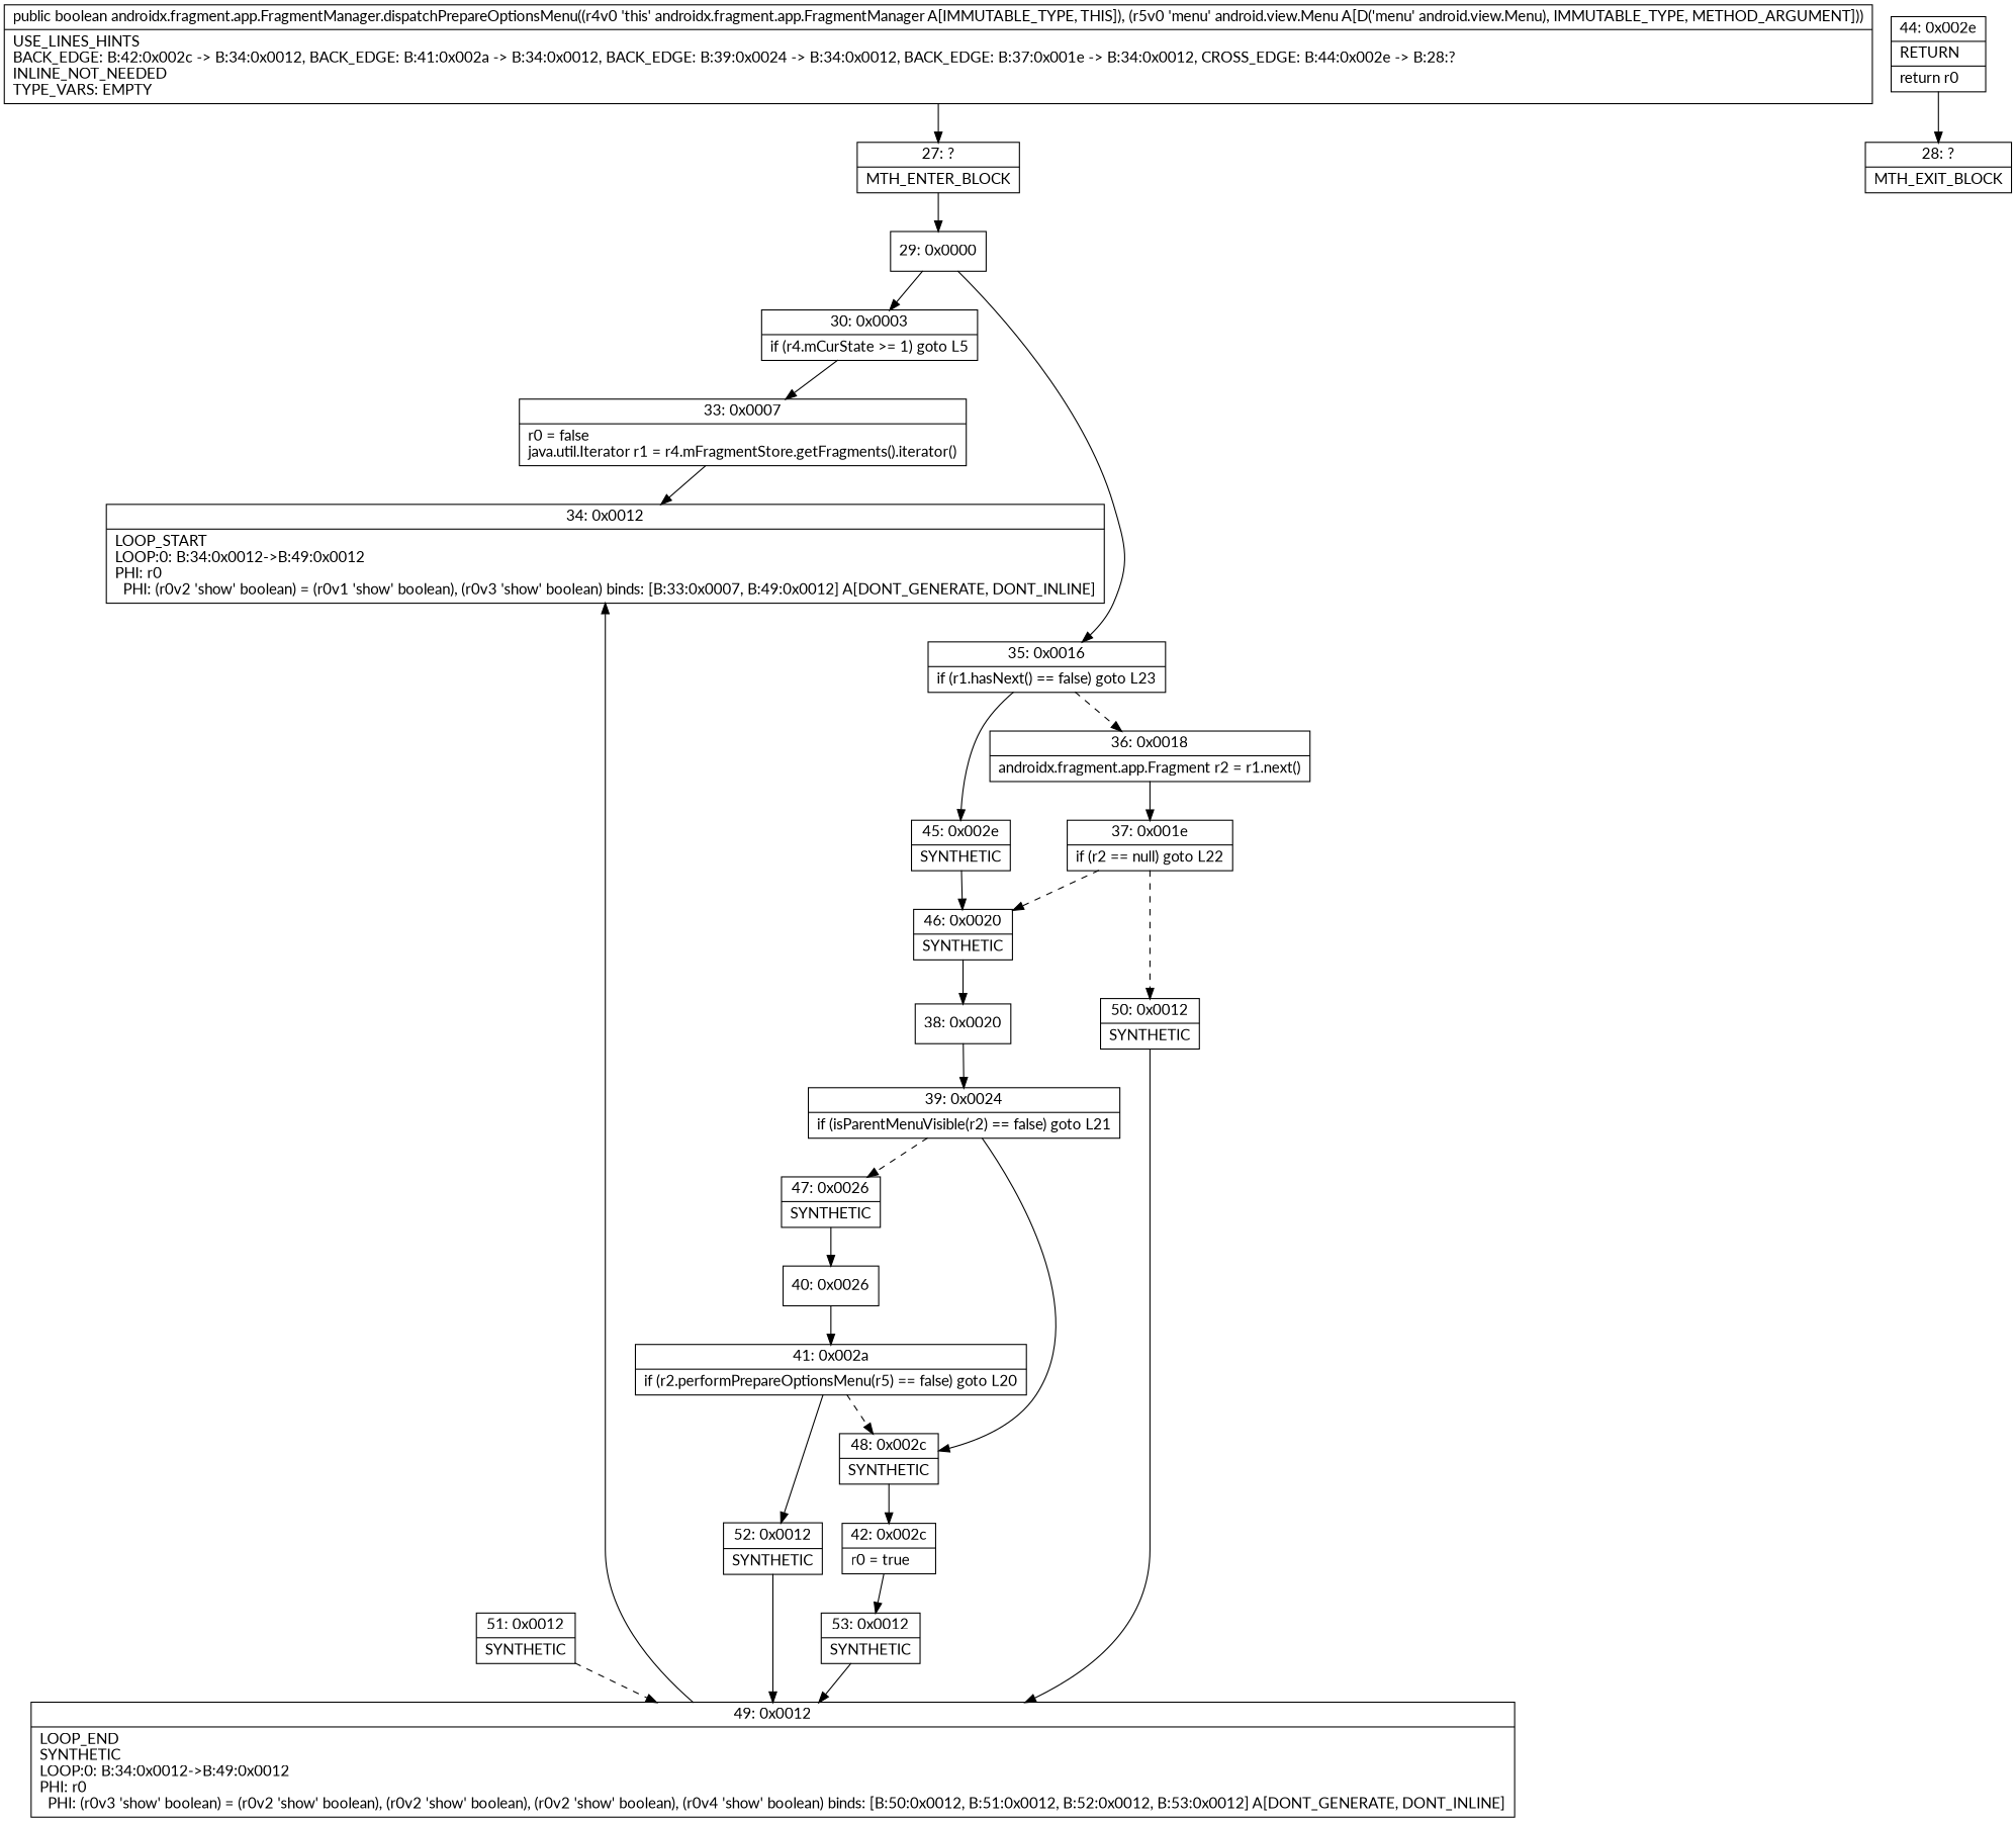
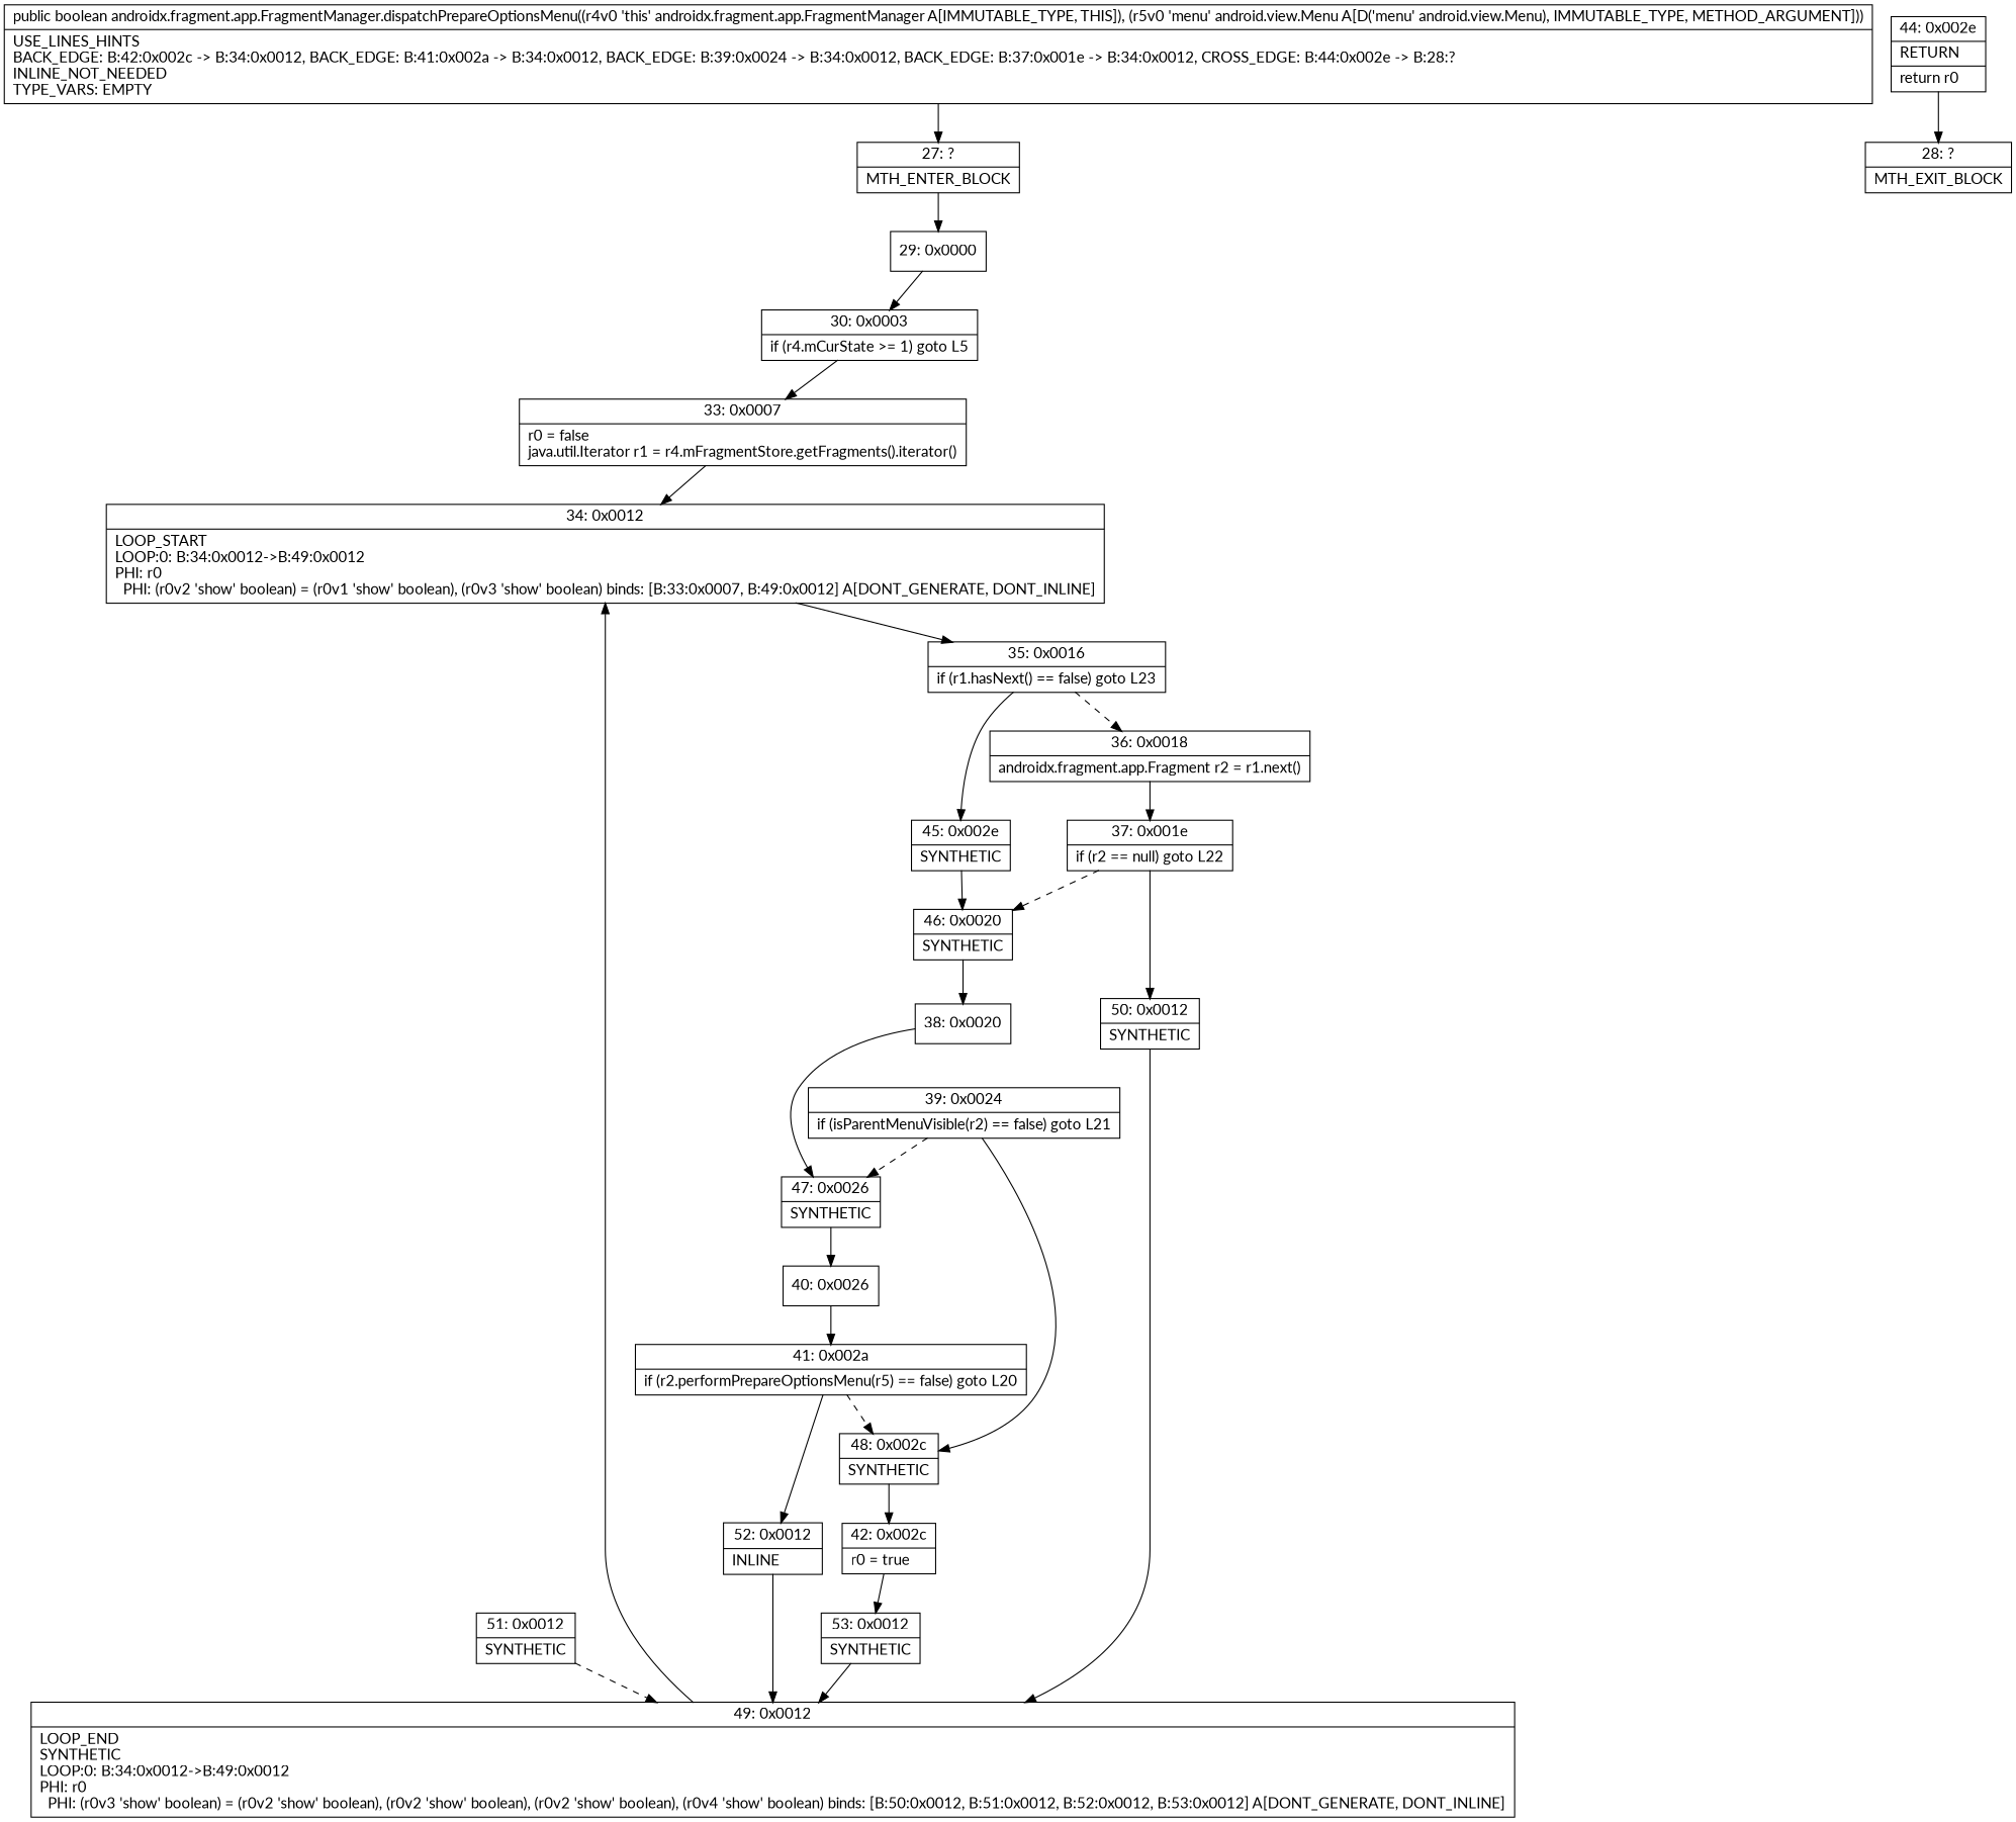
  digraph {
    fontname=Lato
    node [fontname=Lato shape=record]
    edge [fontname=Lato]
    n1 [label="{27\:\ ?|MTH_ENTER_BLOCK\l}"]
    n2 [label="{29\:\ 0x0000}"]
    n3 [label="{30\:\ 0x0003|if (r4.mCurState \>= 1) goto L5\l}"]
    n4 [label="{33\:\ 0x0007|r0 = false\ljava.util.Iterator r1 = r4.mFragmentStore.getFragments().iterator()\l}"]
    n5 [label="{34\:\ 0x0012|LOOP_START\lLOOP:0: B:34:0x0012\-\>B:49:0x0012\lPHI: r0 \l  PHI: (r0v2 'show' boolean) = (r0v1 'show' boolean), (r0v3 'show' boolean) binds: [B:33:0x0007, B:49:0x0012] A[DONT_GENERATE, DONT_INLINE]\l}"]
    n6 [label="{28\:\ ?|MTH_EXIT_BLOCK\l}"]
    n7 [label="{35\:\ 0x0016|if (r1.hasNext() == false) goto L23\l}"]
    n8 [label="{36\:\ 0x0018|androidx.fragment.app.Fragment r2 = r1.next()\l}"]
    n9 [label="{45\:\ 0x002e|SYNTHETIC\l}"]
    n10 [label="{37\:\ 0x001e|if (r2 == null) goto L22\l}"]
    n11 [label="{46\:\ 0x0020|SYNTHETIC\l}"]
    n12 [label="{50\:\ 0x0012|SYNTHETIC\l}"]
    n13 [label="{38\:\ 0x0020}"]
    n14 [label="{49\:\ 0x0012|LOOP_END\lSYNTHETIC\lLOOP:0: B:34:0x0012\-\>B:49:0x0012\lPHI: r0 \l  PHI: (r0v3 'show' boolean) = (r0v2 'show' boolean), (r0v2 'show' boolean), (r0v2 'show' boolean), (r0v4 'show' boolean) binds: [B:50:0x0012, B:51:0x0012, B:52:0x0012, B:53:0x0012] A[DONT_GENERATE, DONT_INLINE]\l}"]
    n15 [label="{39\:\ 0x0024|if (isParentMenuVisible(r2) == false) goto L21\l}"]
    n16 [label="{47\:\ 0x0026|SYNTHETIC\l}"]
    n17 [label="{48\:\ 0x002c|SYNTHETIC\l}"]
    n18 [label="{40\:\ 0x0026}"]
    n19 [label="{51\:\ 0x0012|SYNTHETIC\l}"]
    n20 [label="{41\:\ 0x002a|if (r2.performPrepareOptionsMenu(r5) == false) goto L20\l}"]
-   n21 [label="{52\:\ 0x0012|SYNTHETIC\l}"]
+   n21 [label="{52\:\ 0x0012|INLINE\l}"]
    n22 [label="{42\:\ 0x002c|r0 = true\l}"]
    n23 [label="{53\:\ 0x0012|SYNTHETIC\l}"]
    n24 [label="{44\:\ 0x002e|RETURN\l|return r0\l}"]
    n25 [label="{public boolean androidx.fragment.app.FragmentManager.dispatchPrepareOptionsMenu((r4v0 'this' androidx.fragment.app.FragmentManager A[IMMUTABLE_TYPE, THIS]), (r5v0 'menu' android.view.Menu A[D('menu' android.view.Menu), IMMUTABLE_TYPE, METHOD_ARGUMENT]))  | USE_LINES_HINTS\lBACK_EDGE: B:42:0x002c \-\> B:34:0x0012, BACK_EDGE: B:41:0x002a \-\> B:34:0x0012, BACK_EDGE: B:39:0x0024 \-\> B:34:0x0012, BACK_EDGE: B:37:0x001e \-\> B:34:0x0012, CROSS_EDGE: B:44:0x002e \-\> B:28:?\lINLINE_NOT_NEEDED\lTYPE_VARS: EMPTY\l}"]
    n1 -> n2
    n2 -> n3
    n3 -> n4
    n4 -> n5
-   n2 -> n7
+   n5 -> n7
    n7 -> n8 [style=dashed]
    n7 -> n9
    n8 -> n10
    n9 -> n11
    n10 -> n11 [style=dashed]
-   n10 -> n12 [style=dashed]
+   n10 -> n12
    n11 -> n13
    n12 -> n14
-   n13 -> n15
+   n13 -> n16
    n14 -> n5
    n15 -> n16 [style=dashed]
    n15 -> n17
    n16 -> n18
    n17 -> n22
    n18 -> n20
    n19 -> n14 [style=dashed]
    n20 -> n17 [style=dashed]
    n20 -> n21
    n21 -> n14
    n22 -> n23
    n23 -> n14
    n24 -> n6
    n25 -> n1
  }
